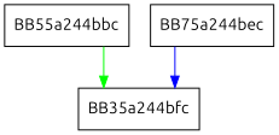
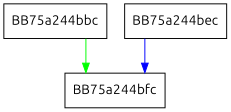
  digraph {
    fontname=Ubuntu
    splines=ortho
    node [fontname=Ubuntu shape=box]
    edge [fontname=Ubuntu]
-   BB75a244bbc [label=BB55a244bbc]
-   BB75a244bfc [label=BB35a244bfc]
+   BB75a244bbc
+   BB75a244bfc
    BB75a244bec
    BB75a244bbc -> BB75a244bfc [color=green]
    BB75a244bec -> BB75a244bfc [color=blue]
  }
